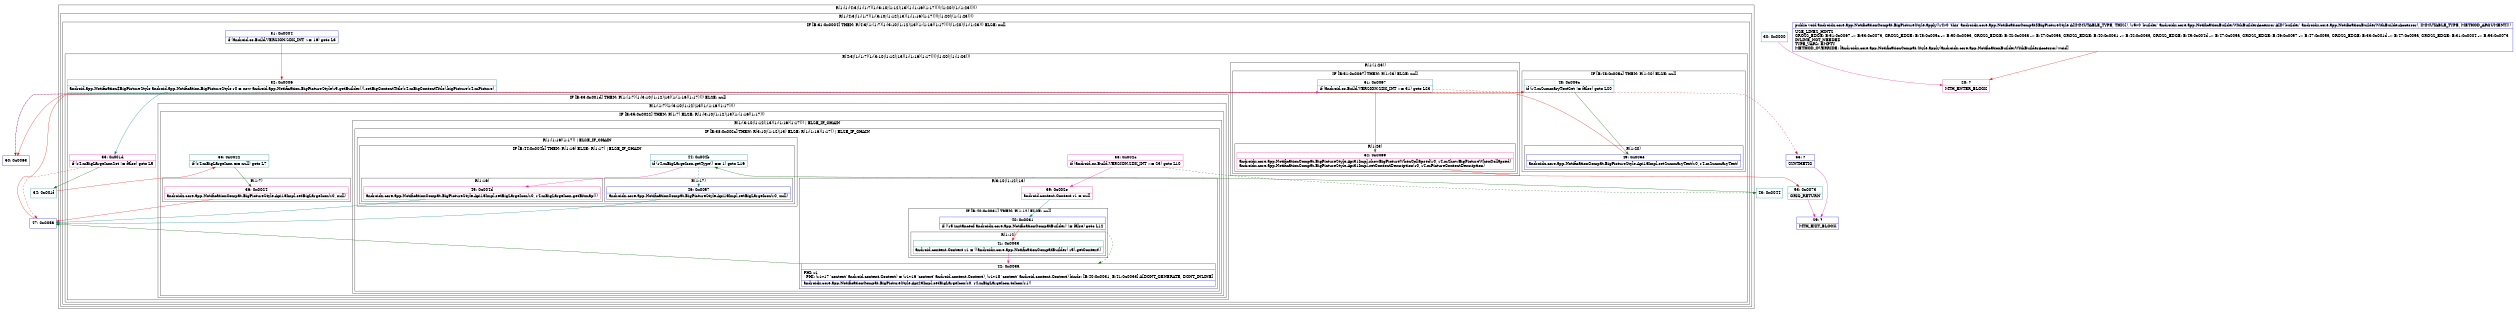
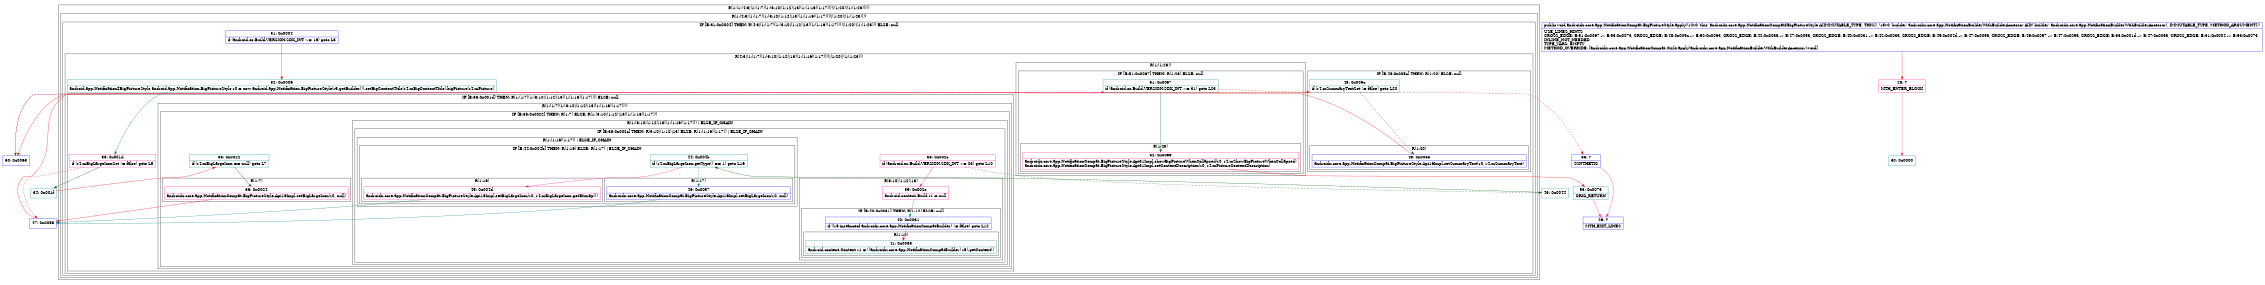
  digraph {
    node [color=teal shape=record]
    edge [color=red]
    n1 [color=deeppink label="{36\:\ 0x0024|androidx.core.app.NotificationCompat.BigPictureStyle.Api16Impl.setBigLargeIcon(r0, null)\l}"]
    n2 [label="{41\:\ 0x0033|android.content.Context r1 = ((androidx.core.app.NotificationCompatBuilder) r5).getContext()\l}"]
    n3 [color=blue label="{40\:\ 0x0031|if ((r5 instanceof androidx.core.app.NotificationCompatBuilder) != false) goto L12\l}"]
-   n4 [color=deeppink label="{39\:\ 0x002e|android.content.Context r1 = null\l}"]
-   n5 [color=blue label="{42\:\ 0x003a|PHI: r1 \l  PHI: (r1v17 'context' android.content.Context) = (r1v16 'context' android.content.Context), (r1v18 'context' android.content.Context) binds: [B:40:0x0031, B:41:0x0033] A[DONT_GENERATE, DONT_INLINE]\l|androidx.core.app.NotificationCompat.BigPictureStyle.Api23Impl.setBigLargeIcon(r0, r4.mBigLargeIcon.toIcon(r1))\l}"]
+   n4 [color=deeppink label="{39\:\ 0x002e|android.content.Build r1 = null\l}"]
    n6 [color=deeppink label="{45\:\ 0x004d|androidx.core.app.NotificationCompat.BigPictureStyle.Api16Impl.setBigLargeIcon(r0, r4.mBigLargeIcon.getBitmap())\l}"]
    n7 [color=blue label="{46\:\ 0x0057|androidx.core.app.NotificationCompat.BigPictureStyle.Api16Impl.setBigLargeIcon(r0, null)\l}"]
    n8 [label="{44\:\ 0x004b|if (r4.mBigLargeIcon.getType() == 1) goto L16\l}"]
    n9 [color=deeppink label="{38\:\ 0x002c|if (android.os.Build.VERSION.SDK_INT \>= 23) goto L10\l}"]
    n10 [label="{35\:\ 0x0022|if (r4.mBigLargeIcon == null) goto L7\l}"]
    n11 [color=deeppink label="{33\:\ 0x001d|if (r4.mBigLargeIconSet != false) goto L5\l}"]
    n12 [color=blue label="{49\:\ 0x005e|androidx.core.app.NotificationCompat.BigPictureStyle.Api16Impl.setSummaryText(r0, r4.mSummaryText)\l}"]
    n13 [label="{48\:\ 0x005c|if (r4.mSummaryTextSet != false) goto L20\l}"]
    n14 [color=deeppink label="{52\:\ 0x0069|androidx.core.app.NotificationCompat.BigPictureStyle.Api31Impl.showBigPictureWhenCollapsed(r0, r4.mShowBigPictureWhenCollapsed)\landroidx.core.app.NotificationCompat.BigPictureStyle.Api31Impl.setContentDescription(r0, r4.mPictureContentDescription)\l}"]
    n15 [label="{51\:\ 0x0067|if (android.os.Build.VERSION.SDK_INT \>= 31) goto L23\l}"]
    n16 [label="{32\:\ 0x0006|android.app.Notification$BigPictureStyle android.app.Notification.BigPictureStyle r0 = new android.app.Notification.BigPictureStyle(r5.getBuilder()).setBigContentTitle(r4.mBigContentTitle).bigPicture(r4.mPicture)\l}"]
    n17 [color=blue label="{31\:\ 0x0004|if (android.os.Build.VERSION.SDK_INT \>= 16) goto L3\l}"]
    n18 [color=blue label="{47\:\ 0x005a}"]
    n19 [label="{43\:\ 0x0044}"]
    n20 [label="{34\:\ 0x001f}"]
    n21 [color=blue label="{50\:\ 0x0063}"]
    n22 [label="{53\:\ 0x0073|ORIG_RETURN\l}"]
    n23 [color=blue label="{55\:\ ?|SYNTHETIC\l}"]
-   n24 [color=blue label="{29\:\ ?|MTH_EXIT_BLOCK\l}"]
+   n24 [color=blue label="{29\:\ ?|MTH_EXIT_LINES\l}"]
    n25 [color=deeppink label="{28\:\ ?|MTH_ENTER_BLOCK\l}"]
    n26 [label="{30\:\ 0x0000}"]
    n27 [color=blue label="{public void androidx.core.app.NotificationCompat.BigPictureStyle.apply((r4v0 'this' androidx.core.app.NotificationCompat$BigPictureStyle A[IMMUTABLE_TYPE, THIS]), (r5v0 'builder' androidx.core.app.NotificationBuilderWithBuilderAccessor A[D('builder' androidx.core.app.NotificationBuilderWithBuilderAccessor), IMMUTABLE_TYPE, METHOD_ARGUMENT]))  | USE_LINES_HINTS\lCROSS_EDGE: B:51:0x0067 \-\> B:53:0x0073, CROSS_EDGE: B:48:0x005c \-\> B:50:0x0063, CROSS_EDGE: B:42:0x003a \-\> B:47:0x005a, CROSS_EDGE: B:40:0x0031 \-\> B:42:0x003a, CROSS_EDGE: B:45:0x004d \-\> B:47:0x005a, CROSS_EDGE: B:46:0x0057 \-\> B:47:0x005a, CROSS_EDGE: B:33:0x001d \-\> B:47:0x005a, CROSS_EDGE: B:31:0x0004 \-\> B:53:0x0073\lINLINE_NOT_NEEDED\lTYPE_VARS: EMPTY\lMETHOD_OVERRIDE: [androidx.core.app.NotificationCompat.Style.apply(androidx.core.app.NotificationBuilderWithBuilderAccessor):void]\l}"]
    subgraph cluster_1 {
      label="R(1:(1:(4:3|(1:(1:7)(1:(3:10|(1:12)|13)(1:(1:16)(1:17))))|(1:20)|(1:(1:23)))))"
      subgraph cluster_2 {
        label="R(1:(4:3|(1:(1:7)(1:(3:10|(1:12)|13)(1:(1:16)(1:17))))|(1:20)|(1:(1:23))))"
        subgraph cluster_3 {
          label="IF [B:31:0x0004] THEN: R(4:3|(1:(1:7)(1:(3:10|(1:12)|13)(1:(1:16)(1:17))))|(1:20)|(1:(1:23))) ELSE: null"
          n17
          subgraph cluster_4 {
            label="R(4:3|(1:(1:7)(1:(3:10|(1:12)|13)(1:(1:16)(1:17))))|(1:20)|(1:(1:23)))"
            n16
            subgraph cluster_5 {
              label="IF [B:33:0x001d] THEN: R(1:(1:7)(1:(3:10|(1:12)|13)(1:(1:16)(1:17)))) ELSE: null"
              n11
              subgraph cluster_6 {
                label="R(1:(1:7)(1:(3:10|(1:12)|13)(1:(1:16)(1:17))))"
                subgraph cluster_7 {
                  label="IF [B:35:0x0022] THEN: R(1:7) ELSE: R(1:(3:10|(1:12)|13)(1:(1:16)(1:17)))"
                  n10
                  subgraph cluster_8 {
                    label="R(1:7)"
                    n1
                  }
                  subgraph cluster_9 {
                    label="R(1:(3:10|(1:12)|13)(1:(1:16)(1:17))) | ELSE_IF_CHAIN\l"
                    subgraph cluster_10 {
                      label="IF [B:38:0x002c] THEN: R(3:10|(1:12)|13) ELSE: R(1:(1:16)(1:17)) | ELSE_IF_CHAIN\l"
                      n9
                      subgraph cluster_11 {
                        label="R(3:10|(1:12)|13)"
                        n4
-                       n5
                        subgraph cluster_12 {
                          label="IF [B:40:0x0031] THEN: R(1:12) ELSE: null"
                          n3
                          subgraph cluster_13 {
                            label="R(1:12)"
                            n2
                          }
                        }
                      }
                      subgraph cluster_14 {
                        label="R(1:(1:16)(1:17)) | ELSE_IF_CHAIN\l"
                        subgraph cluster_15 {
                          label="IF [B:44:0x004b] THEN: R(1:16) ELSE: R(1:17) | ELSE_IF_CHAIN\l"
                          n8
                          subgraph cluster_16 {
                            label="R(1:16)"
                            n6
                          }
                          subgraph cluster_17 {
                            label="R(1:17)"
                            n7
                          }
                        }
                      }
                    }
                  }
                }
              }
            }
            subgraph cluster_18 {
              label="IF [B:48:0x005c] THEN: R(1:20) ELSE: null"
              n13
              subgraph cluster_19 {
                label="R(1:20)"
                n12
              }
            }
            subgraph cluster_20 {
              label="R(1:(1:23))"
              subgraph cluster_21 {
                label="IF [B:51:0x0067] THEN: R(1:23) ELSE: null"
                n15
                subgraph cluster_22 {
                  label="R(1:23)"
                  n14
                }
              }
            }
          }
        }
      }
    }
    n1 -> n18
-   n2 -> n5 [color=deeppink]
    n3 -> n2
-   n3 -> n5 [color=darkgreen style=dashed]
    n4 -> n3 [color=teal]
-   n5 -> n18 [color=darkgreen]
    n6 -> n18 [color=teal]
    n7 -> n18 [color=teal]
    n8 -> n6 [color=deeppink]
    n8 -> n7 [color=teal style=dashed]
    n9 -> n4 [color=deeppink]
    n9 -> n19 [color=darkgreen style=dashed]
    n10 -> n1 [color=darkgreen]
    n11 -> n18 [style=dashed]
    n11 -> n20 [color=darkgreen]
    n12 -> n21
-   n13 -> n12 [color=darkgreen]
+   n13 -> n12 [color=darkgreen style=dashed]
    n13 -> n21 [color=darkgreen style=dashed]
    n14 -> n22
    n15 -> n14 [color=darkgreen]
    n15 -> n23 [style=dashed]
    n16 -> n11 [color=teal]
    n17 -> n16
    n18 -> n13
    n19 -> n8 [color=darkgreen]
    n20 -> n10
    n21 -> n15 [color=deeppink]
    n22 -> n24 [color=deeppink]
    n23 -> n24 [color=deeppink]
-   n26 -> n25 [color=deeppink]
+   n25 -> n26 [color=deeppink]
    n27 -> n25
  }
